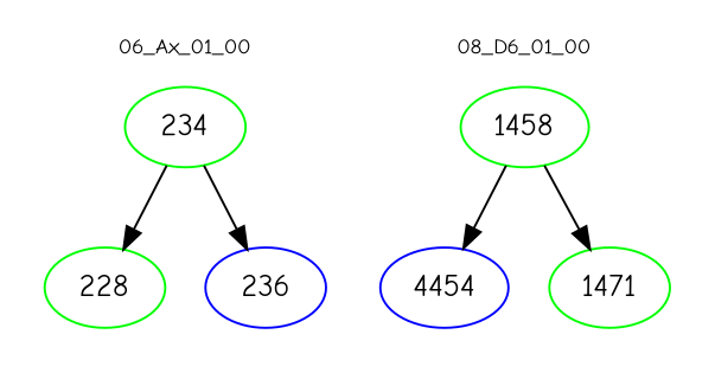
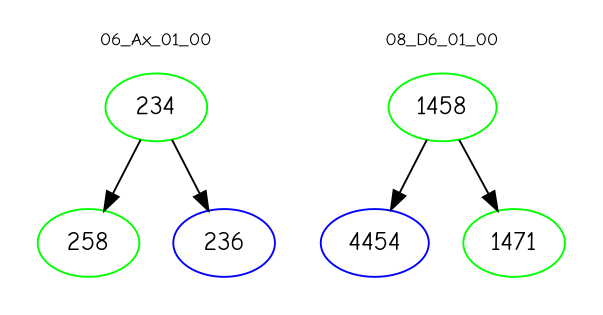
  digraph {
    fontname="Comic Neue"
    node [color=green fontname="Comic Neue"]
    edge [color=black fontname="Comic Neue"]
    n1 [label=234]
-   n2 [label=228]
+   n2 [label=258]
    n3 [color=blue label=236]
    n4 [label=1458]
    n5 [color=blue label=4454]
    n6 [label=1471]
    subgraph cluster_1 {
      color=white
      fontsize=10
      label="06_Ax_01_00"
      n1
      n2
      n3
    }
    subgraph cluster_2 {
      color=white
      fontsize=10
      label="08_D6_01_00"
      n4
      n5
      n6
    }
    n1 -> n2
    n1 -> n3
    n4 -> n5
    n4 -> n6
  }
